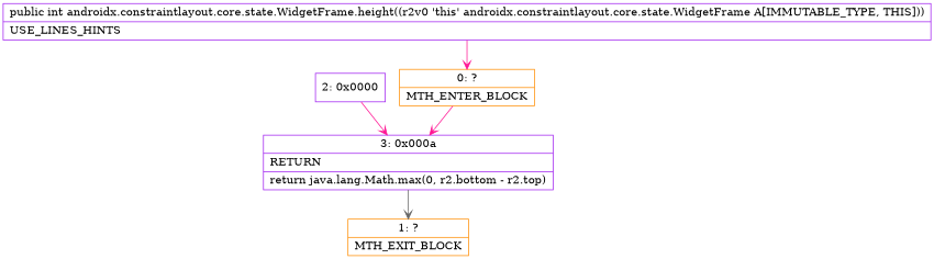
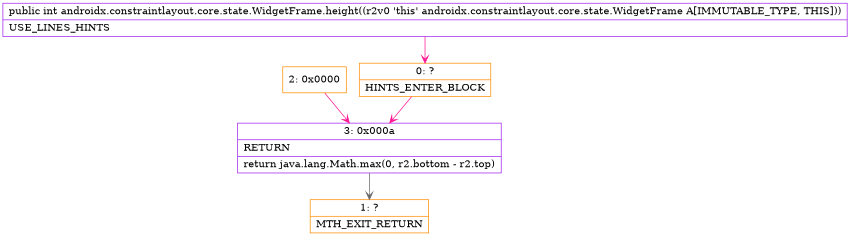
  digraph {
    node [color=darkorange shape=record]
    edge [arrowhead=vee color=deeppink]
-   n1 [label="{0\:\ ?|MTH_ENTER_BLOCK\l}"]
+   n1 [label="{0\:\ ?|HINTS_ENTER_BLOCK\l}"]
    n2 [color=purple label="{3\:\ 0x000a|RETURN\l|return java.lang.Math.max(0, r2.bottom \- r2.top)\l}"]
-   n3 [color=purple label="{2\:\ 0x0000}"]
-   n4 [label="{1\:\ ?|MTH_EXIT_BLOCK\l}"]
+   n3 [label="{2\:\ 0x0000}"]
+   n4 [label="{1\:\ ?|MTH_EXIT_RETURN\l}"]
    n5 [color=purple label="{public int androidx.constraintlayout.core.state.WidgetFrame.height((r2v0 'this' androidx.constraintlayout.core.state.WidgetFrame A[IMMUTABLE_TYPE, THIS]))  | USE_LINES_HINTS\l}"]
    n1 -> n2
    n2 -> n4 [color=gray40]
    n3 -> n2
    n5 -> n1
  }
